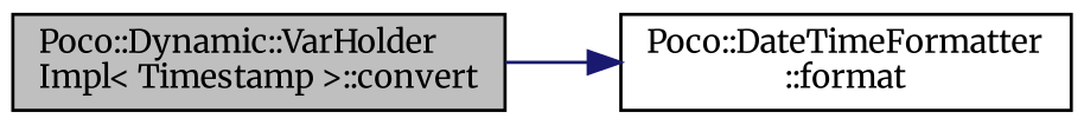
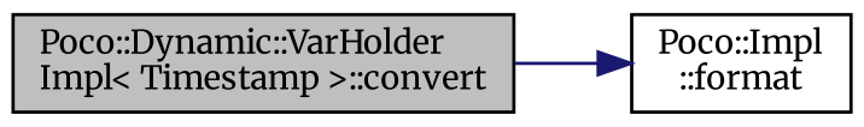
  digraph {
    rankdir=LR
    fontname=Merriweather
    node [color=black fontname=Merriweather fontsize=10 shape=record style=filled]
    n1 [fillcolor=grey75 fontcolor=black height=0.2 label="Poco::Dynamic::VarHolder\lImpl\< Timestamp \>::convert" width=0.4]
-   n2 [fillcolor=white height=0.2 label="Poco::DateTimeFormatter\l::format" width=0.4]
+   n2 [fillcolor=white height=0.2 label="Poco::Impl\l::format" width=0.4]
    n1 -> n2 [color=midnightblue fontname=Merriweather fontsize=10 labelfontname=Helvetica labelfontsize=10 style=solid]
  }
